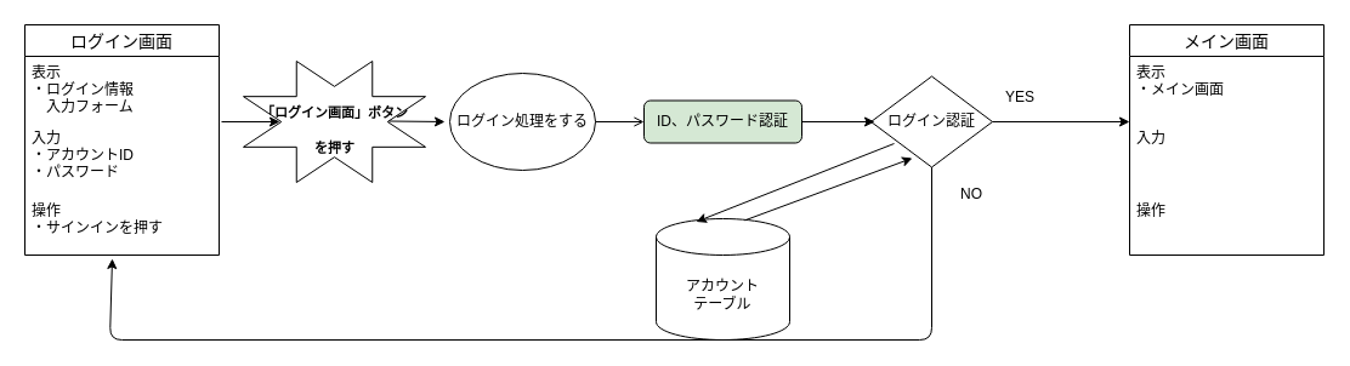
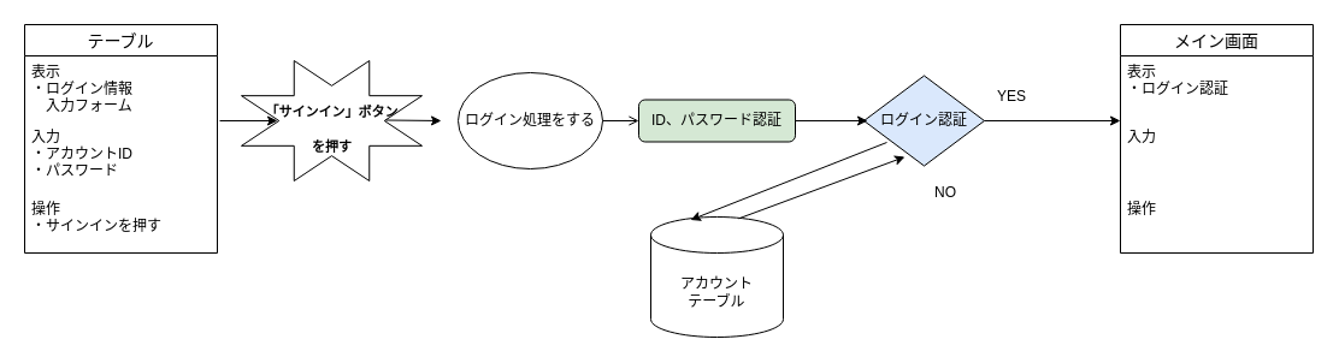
  <mxCell id="0" />
  <mxCell id="1" parent="0" />
  <mxCell id="2" value="" style="endArrow=classic;html=1;" parent="1" edge="1"><mxGeometry width="50" height="50" relative="1" as="geometry"><mxPoint x="182" y="100" as="sourcePoint" /><mxPoint x="230" y="100" as="targetPoint" /></mxGeometry></mxCell>
  <mxCell id="3" value="" style="group" parent="1" vertex="1" connectable="0"><mxGeometry x="200" y="50" width="160" height="110" as="geometry" /></mxCell>
  <mxCell id="4" value="" style="verticalLabelPosition=bottom;verticalAlign=top;html=1;shape=mxgraph.basic.8_point_star;strokeColor=#000000;strokeWidth=1;" parent="3" vertex="1"><mxGeometry width="150" height="100" as="geometry" /></mxCell>
- <mxCell id="5" value="&lt;font style=&quot;font-size: 11px&quot;&gt;「ログイン画面」ボタン&lt;br&gt;を押す&lt;/font&gt;" style="text;strokeColor=none;fillColor=none;html=1;fontSize=24;fontStyle=1;verticalAlign=middle;align=center;" parent="3" vertex="1"><mxGeometry x="30" y="35" width="90" height="35" as="geometry" /></mxCell>
+ <mxCell id="5" value="&lt;font style=&quot;font-size: 11px&quot;&gt;「サインイン」ボタン&lt;br&gt;を押す&lt;/font&gt;" style="text;strokeColor=none;fillColor=none;html=1;fontSize=24;fontStyle=1;verticalAlign=middle;align=center;" parent="3" vertex="1"><mxGeometry x="30" y="35" width="90" height="35" as="geometry" /></mxCell>
  <mxCell id="6" value="" style="endArrow=classic;html=1;" parent="3" edge="1"><mxGeometry width="50" height="50" relative="1" as="geometry"><mxPoint x="120" y="49.5" as="sourcePoint" /><mxPoint x="166" y="50" as="targetPoint" /></mxGeometry></mxCell>
- <mxCell id="7" value="ログイン処理をする" style="ellipse;whiteSpace=wrap;html=1;strokeColor=#000000;strokeWidth=1;" parent="1" vertex="1"><mxGeometry x="370" y="60" width="120" height="80" as="geometry" /></mxCell>
+ <mxCell id="7" value="ログイン処理をする" style="ellipse;whiteSpace=wrap;html=1;strokeColor=#000000;strokeWidth=1;" parent="1" vertex="1"><mxGeometry x="380" y="60" width="120" height="80" as="geometry" /></mxCell>
  <mxCell id="8" value="アカウント&lt;br&gt;テーブル" style="shape=cylinder3;whiteSpace=wrap;html=1;boundedLbl=1;backgroundOutline=1;size=15;" parent="1" vertex="1"><mxGeometry x="540" y="180" width="110" height="100" as="geometry" /></mxCell>
- <mxCell id="9" value="ログイン画面" style="swimlane;fontStyle=0;childLayout=stackLayout;horizontal=1;startSize=26;horizontalStack=0;resizeParent=1;resizeParentMax=0;resizeLast=0;collapsible=1;marginBottom=0;align=center;fontSize=14;strokeColor=#000000;strokeWidth=1;" parent="1" vertex="1"><mxGeometry x="20" y="20" width="160" height="190" as="geometry" /></mxCell>
+ <mxCell id="9" value="テーブル" style="swimlane;fontStyle=0;childLayout=stackLayout;horizontal=1;startSize=26;horizontalStack=0;resizeParent=1;resizeParentMax=0;resizeLast=0;collapsible=1;marginBottom=0;align=center;fontSize=14;strokeColor=#000000;strokeWidth=1;" parent="1" vertex="1"><mxGeometry x="20" y="20" width="160" height="190" as="geometry" /></mxCell>
  <mxCell id="10" value="表示&#10;・ログイン情報&#10;　入力フォーム" style="text;strokeColor=none;fillColor=none;spacingLeft=4;spacingRight=4;overflow=hidden;rotatable=0;points=[[0,0.5],[1,0.5]];portConstraint=eastwest;fontSize=12;" parent="9" vertex="1"><mxGeometry y="26" width="160" height="54" as="geometry" /></mxCell>
  <mxCell id="11" value="入力&#10;・アカウントID&#10;・パスワード&#10;" style="text;strokeColor=none;fillColor=none;spacingLeft=4;spacingRight=4;overflow=hidden;rotatable=0;points=[[0,0.5],[1,0.5]];portConstraint=eastwest;fontSize=12;" parent="9" vertex="1"><mxGeometry y="80" width="160" height="60" as="geometry" /></mxCell>
  <mxCell id="12" value="操作&#10;・サインインを押す&#10;" style="text;strokeColor=none;fillColor=none;spacingLeft=4;spacingRight=4;overflow=hidden;rotatable=0;points=[[0,0.5],[1,0.5]];portConstraint=eastwest;fontSize=12;" parent="9" vertex="1"><mxGeometry y="140" width="160" height="50" as="geometry" /></mxCell>
  <mxCell id="13" value="" style="endArrow=open;html=1;exitX=1;exitY=0.5;exitDx=0;exitDy=0;" parent="1" source="7" edge="1" target="14"><mxGeometry width="50" height="50" relative="1" as="geometry"><mxPoint x="660" y="20" as="sourcePoint" /><mxPoint x="550" y="105" as="targetPoint" /></mxGeometry></mxCell>
  <mxCell id="14" value="ID、パスワード認証" style="rounded=1;whiteSpace=wrap;html=1;fillColor=#d5e8d4;" vertex="1" parent="1"><mxGeometry x="530" y="82.5" width="130" height="35" as="geometry" /></mxCell>
- <mxCell id="15" value="ログイン認証" style="rhombus;whiteSpace=wrap;html=1;" vertex="1" parent="1"><mxGeometry x="717" y="62.5" width="100" height="75" as="geometry" /></mxCell>
+ <mxCell id="15" value="ログイン認証" style="rhombus;whiteSpace=wrap;html=1;fillColor=#dae8fc;" vertex="1" parent="1"><mxGeometry x="717" y="62.5" width="100" height="75" as="geometry" /></mxCell>
  <mxCell id="16" value="" style="endArrow=classic;html=1;" edge="1" parent="1"><mxGeometry width="50" height="50" relative="1" as="geometry"><mxPoint x="660" y="100" as="sourcePoint" /><mxPoint x="720" y="100" as="targetPoint" /></mxGeometry></mxCell>
  <mxCell id="17" value="" style="endArrow=classic;html=1;" edge="1" parent="1"><mxGeometry width="50" height="50" relative="1" as="geometry"><mxPoint x="817" y="100" as="sourcePoint" /><mxPoint x="930" y="100" as="targetPoint" /></mxGeometry></mxCell>
  <mxCell id="18" value="YES" style="text;html=1;strokeColor=none;fillColor=none;align=center;verticalAlign=middle;whiteSpace=wrap;rounded=0;" vertex="1" parent="1"><mxGeometry x="820" y="70" width="40" height="20" as="geometry" /></mxCell>
- <mxCell id="19" value="" style="endArrow=classic;html=1;exitX=0.5;exitY=1;exitDx=0;exitDy=0;entryX=0.45;entryY=1.06;entryDx=0;entryDy=0;entryPerimeter=0;" edge="1" parent="1" source="15" target="12"><mxGeometry width="50" height="50" relative="1" as="geometry"><mxPoint x="690" y="240" as="sourcePoint" /><mxPoint x="10" y="280" as="targetPoint" /><Array as="points"><mxPoint x="767" y="280" /><mxPoint x="90" y="280" /></Array></mxGeometry></mxCell>
- <mxCell id="20" value="NO" style="text;html=1;strokeColor=none;fillColor=none;align=center;verticalAlign=middle;whiteSpace=wrap;rounded=0;" vertex="1" parent="1"><mxGeometry x="780" y="150" width="40" height="20" as="geometry" /></mxCell>
+ <mxCell id="20" value="NO" style="text;html=1;strokeColor=none;fillColor=none;align=center;verticalAlign=middle;whiteSpace=wrap;rounded=0;" vertex="1" parent="1"><mxGeometry x="765" y="150" width="40" height="20" as="geometry" /></mxCell>
  <mxCell id="21" value="メイン画面" style="swimlane;fontStyle=0;childLayout=stackLayout;horizontal=1;startSize=26;horizontalStack=0;resizeParent=1;resizeParentMax=0;resizeLast=0;collapsible=1;marginBottom=0;align=center;fontSize=14;strokeColor=#000000;strokeWidth=1;" parent="1" vertex="1"><mxGeometry x="930" y="20" width="160" height="190" as="geometry" /></mxCell>
- <mxCell id="22" value="表示&#10;・メイン画面&#10;　" style="text;strokeColor=none;fillColor=none;spacingLeft=4;spacingRight=4;overflow=hidden;rotatable=0;points=[[0,0.5],[1,0.5]];portConstraint=eastwest;fontSize=12;" parent="21" vertex="1"><mxGeometry y="26" width="160" height="54" as="geometry" /></mxCell>
+ <mxCell id="22" value="表示&#10;・ログイン認証&#10;　" style="text;strokeColor=none;fillColor=none;spacingLeft=4;spacingRight=4;overflow=hidden;rotatable=0;points=[[0,0.5],[1,0.5]];portConstraint=eastwest;fontSize=12;" parent="21" vertex="1"><mxGeometry y="26" width="160" height="54" as="geometry" /></mxCell>
  <mxCell id="23" value="入力" style="text;strokeColor=none;fillColor=none;spacingLeft=4;spacingRight=4;overflow=hidden;rotatable=0;points=[[0,0.5],[1,0.5]];portConstraint=eastwest;fontSize=12;" parent="21" vertex="1"><mxGeometry y="80" width="160" height="60" as="geometry" /></mxCell>
  <mxCell id="24" value="操作&#10;&#10;" style="text;strokeColor=none;fillColor=none;spacingLeft=4;spacingRight=4;overflow=hidden;rotatable=0;points=[[0,0.5],[1,0.5]];portConstraint=eastwest;fontSize=12;" parent="21" vertex="1"><mxGeometry y="140" width="160" height="50" as="geometry" /></mxCell>
  <mxCell id="25" value="" style="endArrow=classic;html=1;exitX=0.19;exitY=0.74;exitDx=0;exitDy=0;exitPerimeter=0;entryX=0.3;entryY=0.025;entryDx=0;entryDy=0;entryPerimeter=0;" edge="1" parent="1" source="15" target="8"><mxGeometry width="50" height="50" relative="1" as="geometry"><mxPoint x="690" y="240" as="sourcePoint" /><mxPoint x="740" y="190" as="targetPoint" /></mxGeometry></mxCell>
  <mxCell id="26" value="" style="endArrow=classic;html=1;entryX=0.34;entryY=0.9;entryDx=0;entryDy=0;entryPerimeter=0;exitX=0.664;exitY=0.013;exitDx=0;exitDy=0;exitPerimeter=0;" edge="1" parent="1" source="8" target="15"><mxGeometry width="50" height="50" relative="1" as="geometry"><mxPoint x="613" y="170" as="sourcePoint" /><mxPoint x="740" y="190" as="targetPoint" /></mxGeometry></mxCell>
